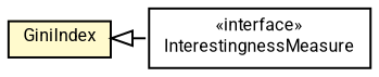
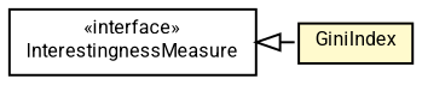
  digraph {
    nodesep=0.15
    rankdir=LR
    ranksep=0.25
    node [fontcolor=black fontname=Roboto fontsize=8 margin=0 shape=plaintext]
    n1 [height=0 label=<<table title="de.lmu.ifi.dbs.elki.algorithm.itemsetmining.associationrules.interest.InterestingnessMeasure" border="0" cellborder="1" cellspacing="0" cellpadding="2" href="InterestingnessMeasure.html" target="_parent"> 		<tr><td><table border="0" cellspacing="0" cellpadding="1"> 		<tr><td align="center" balign="center"> &#171;interface&#187; </td></tr> 		<tr><td align="center" balign="center"> <font face="Roboto">InterestingnessMeasure</font> </td></tr> 		</table></td></tr> 		</table>> width=0]
    n2 [height=0 label=<<table title="de.lmu.ifi.dbs.elki.algorithm.itemsetmining.associationrules.interest.GiniIndex" border="0" cellborder="1" cellspacing="0" cellpadding="2" bgcolor="lemonChiffon" href="GiniIndex.html" target="_parent"> 		<tr><td><table border="0" cellspacing="0" cellpadding="1"> 		<tr><td align="center" balign="center"> <font face="Roboto">GiniIndex</font> </td></tr> 		</table></td></tr> 		</table>> width=0]
-   n2 -> n1 [arrowtail=empty color=black dir=back fontname=Roboto fontsize=7 labelfontname=Roboto labelfontsize=7 style=dashed weight=9]
+   n1 -> n2 [arrowtail=empty color=black dir=back fontname=Roboto fontsize=7 labelfontname=Roboto labelfontsize=7 style=dashed weight=9]
  }
